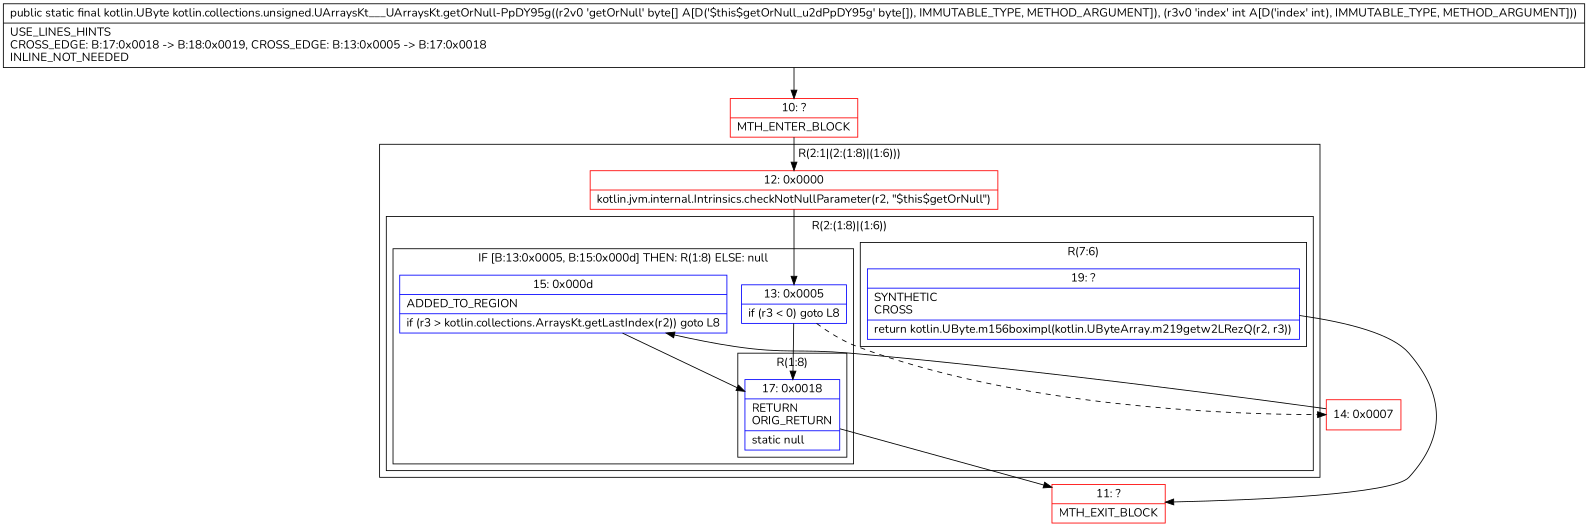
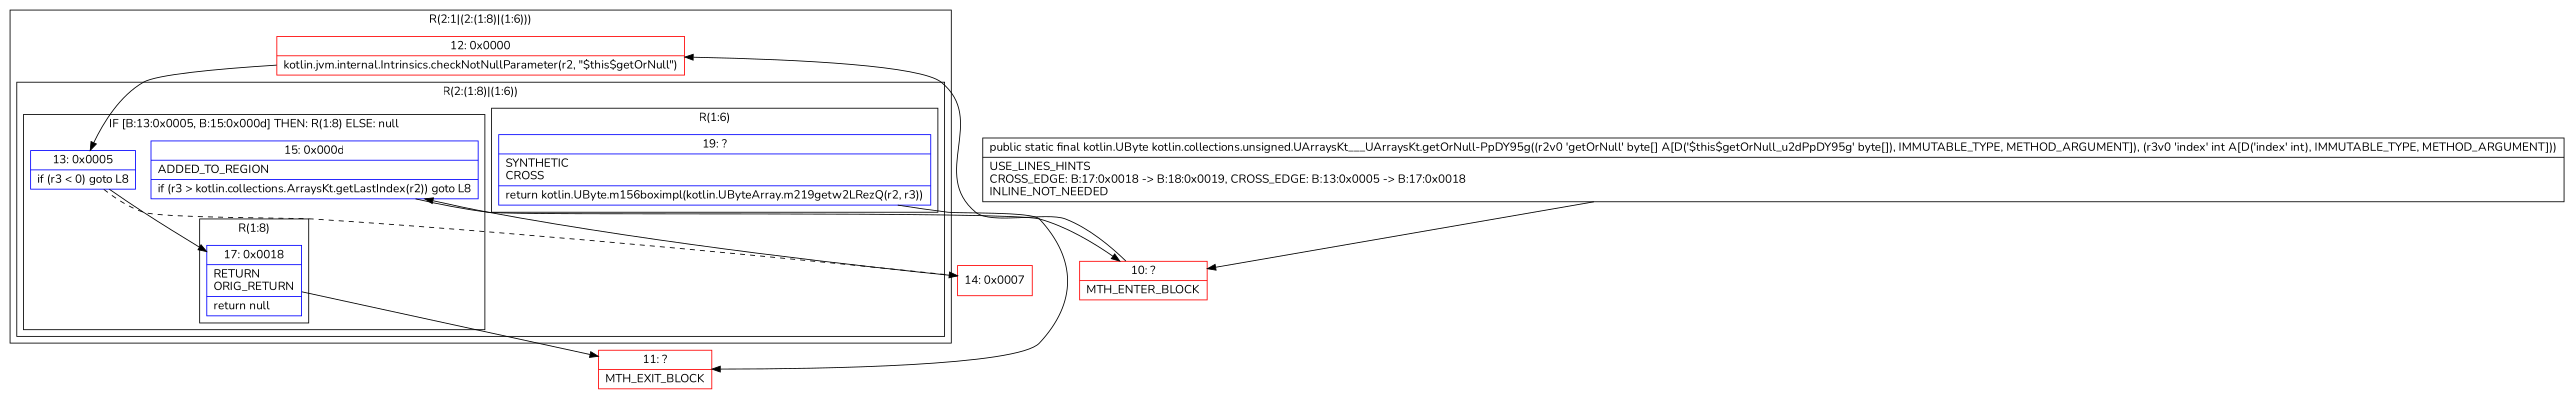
  digraph {
    fontname=Nunito
    node [color=blue fontname=Nunito shape=record]
    edge [fontname=Nunito]
-   n1 [label="{17\:\ 0x0018|RETURN\lORIG_RETURN\l|static null\l}"]
+   n1 [label="{17\:\ 0x0018|RETURN\lORIG_RETURN\l|return null\l}"]
    n2 [label="{13\:\ 0x0005|if (r3 \< 0) goto L8\l}"]
    n3 [label="{15\:\ 0x000d|ADDED_TO_REGION\l|if (r3 \> kotlin.collections.ArraysKt.getLastIndex(r2)) goto L8\l}"]
    n4 [label="{19\:\ ?|SYNTHETIC\lCROSS\l|return kotlin.UByte.m156boximpl(kotlin.UByteArray.m219getw2LRezQ(r2, r3))\l}"]
    n5 [color=red label="{12\:\ 0x0000|kotlin.jvm.internal.Intrinsics.checkNotNullParameter(r2, \"$this$getOrNull\")\l}"]
    n6 [color=red label="{11\:\ ?|MTH_EXIT_BLOCK\l}"]
    n7 [color=red label="{14\:\ 0x0007}"]
    n8 [color=red label="{10\:\ ?|MTH_ENTER_BLOCK\l}"]
    n9 [label="{public static final kotlin.UByte kotlin.collections.unsigned.UArraysKt___UArraysKt.getOrNull\-PpDY95g((r2v0 'getOrNull' byte[] A[D('$this$getOrNull_u2dPpDY95g' byte[]), IMMUTABLE_TYPE, METHOD_ARGUMENT]), (r3v0 'index' int A[D('index' int), IMMUTABLE_TYPE, METHOD_ARGUMENT]))  | USE_LINES_HINTS\lCROSS_EDGE: B:17:0x0018 \-\> B:18:0x0019, CROSS_EDGE: B:13:0x0005 \-\> B:17:0x0018\lINLINE_NOT_NEEDED\l}" color=""]
    subgraph cluster_1 {
      label="R(2:1|(2:(1:8)|(1:6)))"
      n5
      subgraph cluster_2 {
        label="R(2:(1:8)|(1:6))"
        subgraph cluster_3 {
          label="IF [B:13:0x0005, B:15:0x000d] THEN: R(1:8) ELSE: null"
          n2
          n3
          subgraph cluster_4 {
            label="R(1:8)"
            n1
          }
        }
        subgraph cluster_5 {
-         label="R(7:6)"
+         label="R(1:6)"
          n4
        }
      }
    }
    n1 -> n6
    n2 -> n1
    n2 -> n7 [style=dashed]
-   n3 -> n1
+   n3 -> n8
    n4 -> n6
    n5 -> n2
    n7 -> n3
    n8 -> n5
    n9 -> n8
  }
